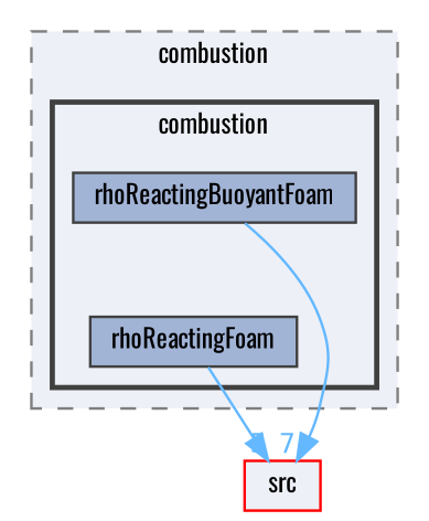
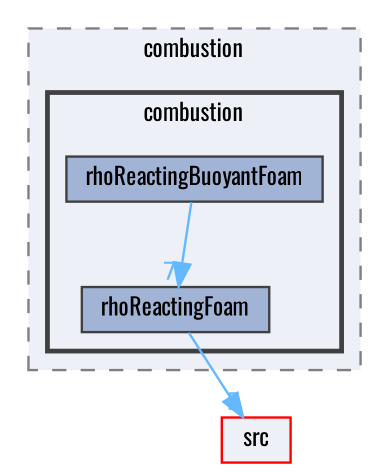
  digraph {
    compound=true
    fontname=Oswald
    node [color=grey25 fillcolor="#a2b4d6" fontname=Oswald fontsize=10 shape=box style=filled]
    edge [color=steelblue1 fontcolor=steelblue1 fontname=Oswald fontsize=10 labeldistance=1.5 labelfontname=Helvetica labelfontsize=10]
    n1 [height=0.2 label=rhoReactingBuoyantFoam width=0.4]
    n2 [height=0.2 label=rhoReactingFoam width=0.4]
    n3 [color=red fillcolor="#edf0f7" height=0.2 label=src width=0.4]
    subgraph cluster_1 {
      bgcolor="#edf0f7"
      fontsize=10
      label=combustion
      pencolor=grey50
      style="filled,dashed"
      subgraph cluster_2 {
        bgcolor="#edf0f7"
        fontsize=10
        label=combustion
        pencolor=grey25
        style="filled,bold"
        n1
        n2
      }
    }
-   n1 -> n3 [headlabel=7]
+   n1 -> n2 [headlabel=7]
    n2 -> n3 [headlabel=5]
  }
